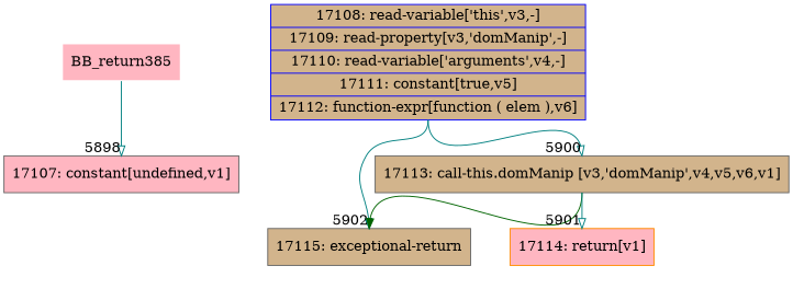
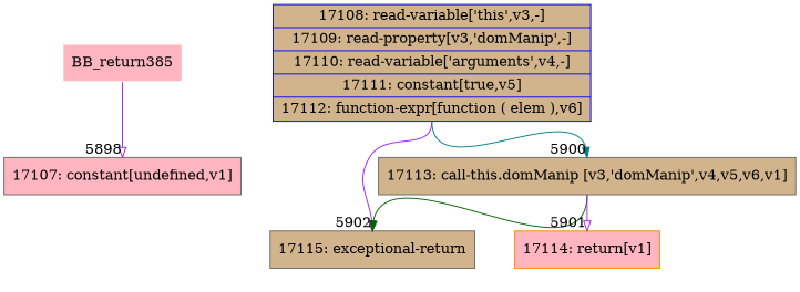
  digraph {
    rankdir=TD
    node [color=gray40 fillcolor=lightpink shape=record style=filled]
    edge [arrowhead=normal color=purple headport=n tailport=s]
    n1 [color=red label=BB_return385 shape=none]
    n2 [label="{17107: constant[undefined,v1]}"]
    n3 [color=blue fillcolor=tan label="{17108: read-variable['this',v3,-]|17109: read-property[v3,'domManip',-]|17110: read-variable['arguments',v4,-]|17111: constant[true,v5]|17112: function-expr[function ( elem ),v6]}"]
    n4 [fillcolor=tan label="{17113: call-this.domManip [v3,'domManip',v4,v5,v6,v1]}"]
    n5 [fillcolor=tan label="{17115: exceptional-return}"]
    n6 [color=darkorange label="{17114: return[v1]}"]
-   n1 -> n2 [arrowhead=onormal color=teal headlabel="    5898"]
-   n3 -> n4 [arrowhead=onormal color=teal headlabel="      5900"]
-   n3 -> n5 [color=teal headlabel="      5902"]
+   n1 -> n2 [arrowhead=onormal headlabel="    5898"]
+   n3 -> n4 [color=teal headlabel="      5900"]
+   n3 -> n5 [headlabel="      5902"]
    n4 -> n5 [color=darkgreen]
-   n4 -> n6 [arrowhead=onormal color=teal headlabel="      5901"]
+   n4 -> n6 [arrowhead=onormal headlabel="      5901"]
  }
